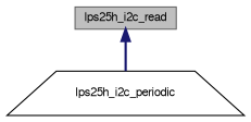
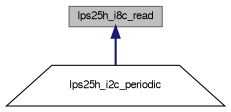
  digraph {
    rankdir=TB
    node [fontname=FreeSans fontsize=10 style=filled]
-   n1 [color=gray40 fillcolor=grey75 fontcolor=black height=0.2 label=lps25h_i2c_read shape=box width=0.4]
+   n1 [color=gray40 fillcolor=grey75 fontcolor=black height=0.2 label=lps25h_i8c_read shape=box width=0.4]
    n2 [color=black fillcolor=white height=0.2 label=lps25h_i2c_periodic shape=trapezium width=0.4]
    n1 -> n2 [color=midnightblue dir=back fontname=FreeSans fontsize=10 labelfontname=FreeSans labelfontsize=10 style=bold]
  }
